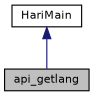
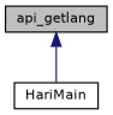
  digraph {
    rankdir=TB
    node [color=black fontname=Helvetica fontsize=10 shape=record style=filled]
    n1 [fillcolor=grey75 fontcolor=black height=0.2 label=api_getlang width=0.4]
    n2 [fillcolor=white height=0.2 label=HariMain width=0.4]
-   n2 -> n1 [color=midnightblue dir=back fontname=Helvetica fontsize=10 labelfontname=Helvetica labelfontsize=10 style=solid]
+   n1 -> n2 [color=midnightblue dir=back fontname=Helvetica fontsize=10 labelfontname=Helvetica labelfontsize=10 style=solid]
  }
